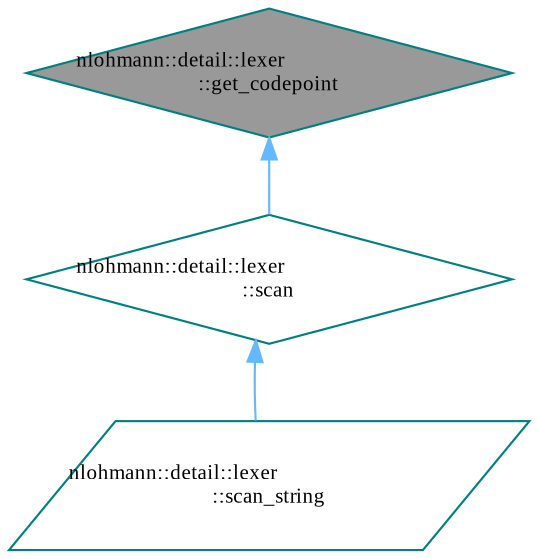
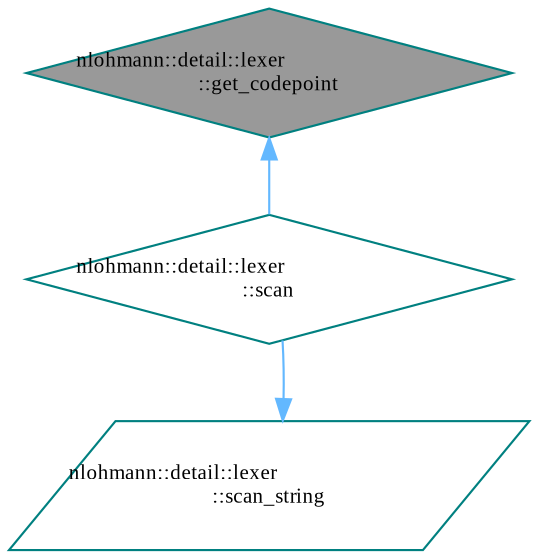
  digraph {
    fontname="Liberation Serif"
    rankdir=TB
    node [color=teal fillcolor=white fontname="Liberation Serif" fontsize=10 shape=diamond style=filled]
    edge [color=steelblue1 dir=back fontname="Liberation Serif" fontsize=10 labelfontname=Helvetica labelfontsize=10 style=solid]
    n1 [fillcolor=grey60 fontcolor=black height=0.2 label="nlohmann::detail::lexer\l::get_codepoint" width=0.4]
    n2 [height=0.2 label="nlohmann::detail::lexer\l::scan" width=0.4]
    n3 [height=0.2 label="nlohmann::detail::lexer\l::scan_string" shape=parallelogram width=0.4]
    n1 -> n2
-   n2 -> n3
+   n3 -> n2
  }
